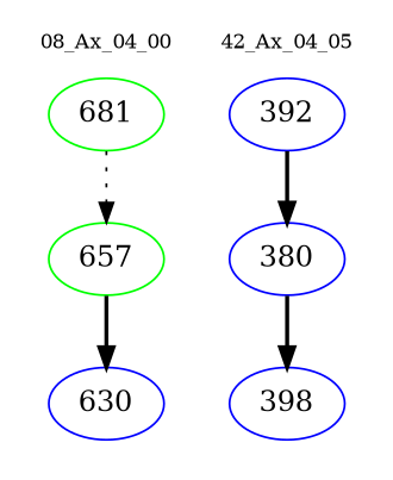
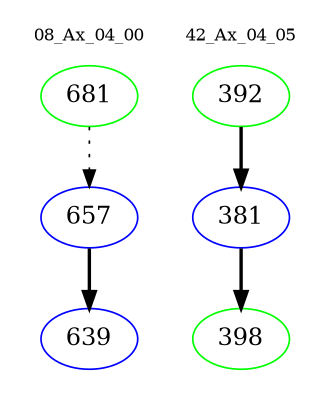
  digraph {
    node [color=blue]
    edge [color=black style=bold]
    n1 [color=green label=681]
-   n2 [color=green label=657]
-   n3 [label=630]
-   n4 [label=392]
-   n5 [label=380]
-   n6 [label=398]
+   n2 [label=657]
+   n3 [label=639]
+   n4 [color=green label=392]
+   n5 [label=381]
+   n6 [color=green label=398]
    subgraph cluster_1 {
      color=white
      fontsize=10
      label="08_Ax_04_00"
      n1
      n2
      n3
    }
    subgraph cluster_2 {
      color=white
      fontsize=10
      label="42_Ax_04_05"
      n4
      n5
      n6
    }
    n1 -> n2 [style=dotted]
    n2 -> n3
    n4 -> n5
    n5 -> n6
  }
